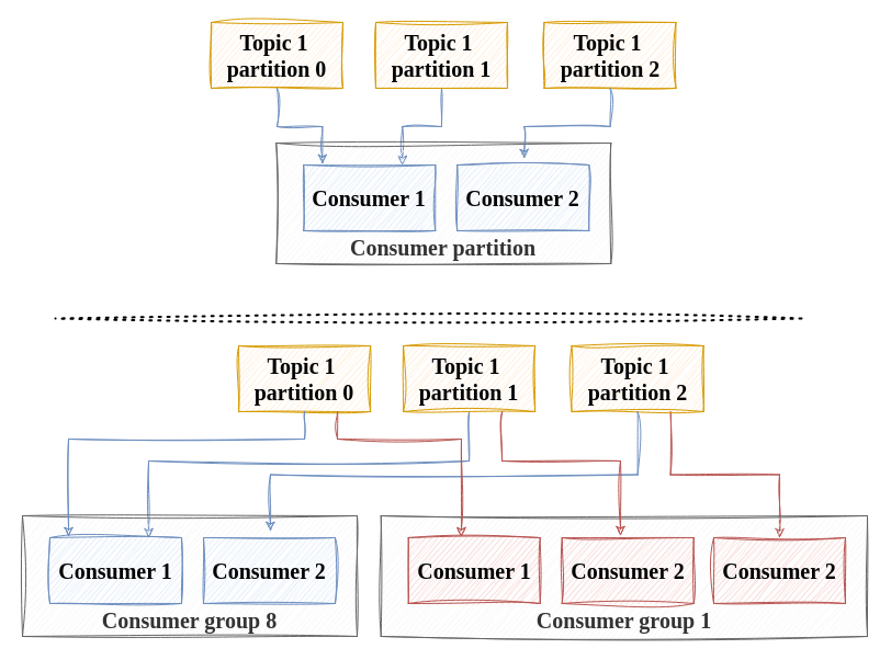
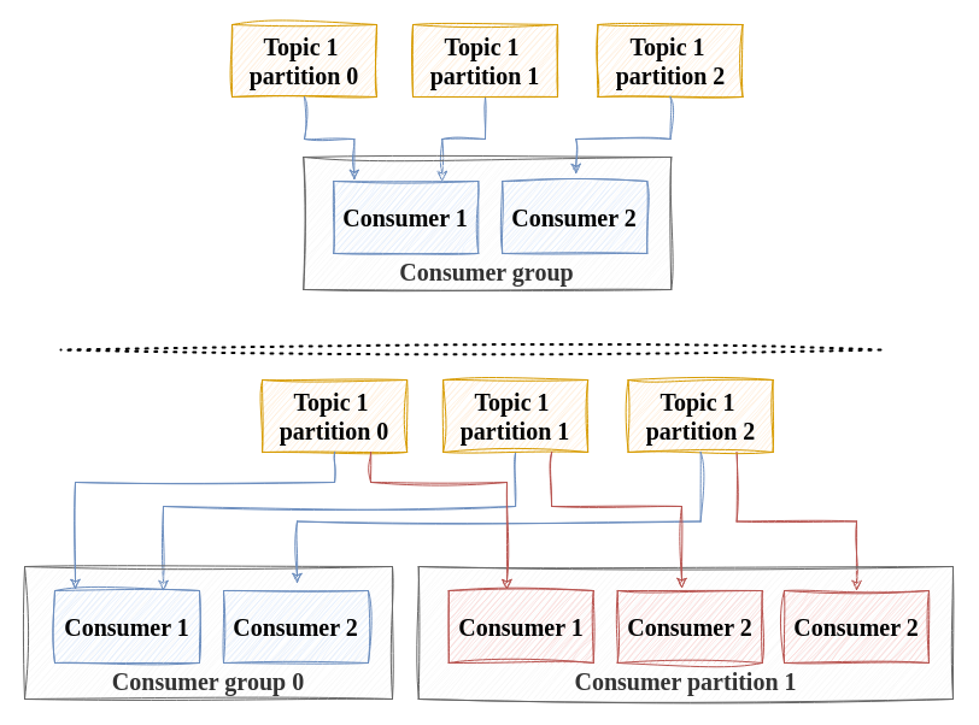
  <mxCell id="0" />
  <mxCell id="1" parent="0" />
  <mxCell id="2" value="Topic 1&amp;nbsp; partition 0" style="rounded=0;whiteSpace=wrap;html=1;sketch=1;hachureGap=4;jiggle=2;curveFitting=1;fontFamily=Architects Daughter;fontSource=https%3A%2F%2Ffonts.googleapis.com%2Fcss%3Ffamily%3DArchitects%2BDaughter;fontSize=20;fillColor=#ffe6cc;strokeColor=#d79b00;fontStyle=1" vertex="1" parent="1"><mxGeometry x="192" y="20" width="120" height="60" as="geometry" /></mxCell>
  <mxCell id="3" style="edgeStyle=orthogonalEdgeStyle;rounded=0;sketch=1;hachureGap=4;jiggle=2;curveFitting=1;orthogonalLoop=1;jettySize=auto;html=1;exitX=0.5;exitY=1;exitDx=0;exitDy=0;entryX=0.75;entryY=0;entryDx=0;entryDy=0;fontFamily=Architects Daughter;fontSource=https%3A%2F%2Ffonts.googleapis.com%2Fcss%3Ffamily%3DArchitects%2BDaughter;fontSize=16;fillColor=#dae8fc;strokeColor=#6c8ebf;" edge="1" parent="1" source="4" target="8"><mxGeometry relative="1" as="geometry" /></mxCell>
  <mxCell id="4" value="Topic 1&amp;nbsp; partition 1" style="rounded=0;whiteSpace=wrap;html=1;sketch=1;hachureGap=4;jiggle=2;curveFitting=1;fontFamily=Architects Daughter;fontSource=https%3A%2F%2Ffonts.googleapis.com%2Fcss%3Ffamily%3DArchitects%2BDaughter;fontSize=20;fillColor=#ffe6cc;strokeColor=#d79b00;fontStyle=1" vertex="1" parent="1"><mxGeometry x="342" y="20" width="120" height="60" as="geometry" /></mxCell>
  <mxCell id="5" value="Topic 1&amp;nbsp; partition 2" style="rounded=0;whiteSpace=wrap;html=1;sketch=1;hachureGap=4;jiggle=2;curveFitting=1;fontFamily=Architects Daughter;fontSource=https%3A%2F%2Ffonts.googleapis.com%2Fcss%3Ffamily%3DArchitects%2BDaughter;fontSize=20;fillColor=#ffe6cc;strokeColor=#d79b00;fontStyle=1" vertex="1" parent="1"><mxGeometry x="495.5" y="20" width="120" height="60" as="geometry" /></mxCell>
- <mxCell id="6" value="&lt;b&gt;Consumer partition&lt;/b&gt;" style="rounded=0;whiteSpace=wrap;html=1;sketch=1;hachureGap=4;jiggle=2;curveFitting=1;fontFamily=Architects Daughter;fontSource=https%3A%2F%2Ffonts.googleapis.com%2Fcss%3Ffamily%3DArchitects%2BDaughter;fontSize=20;verticalAlign=bottom;fillColor=#f5f5f5;fontColor=#333333;strokeColor=#666666;" vertex="1" parent="1"><mxGeometry x="251.25" y="130" width="305" height="110" as="geometry" /></mxCell>
+ <mxCell id="6" value="&lt;b&gt;Consumer group&lt;/b&gt;" style="rounded=0;whiteSpace=wrap;html=1;sketch=1;hachureGap=4;jiggle=2;curveFitting=1;fontFamily=Architects Daughter;fontSource=https%3A%2F%2Ffonts.googleapis.com%2Fcss%3Ffamily%3DArchitects%2BDaughter;fontSize=20;verticalAlign=bottom;fillColor=#f5f5f5;fontColor=#333333;strokeColor=#666666;" vertex="1" parent="1"><mxGeometry x="251.25" y="130" width="305" height="110" as="geometry" /></mxCell>
  <mxCell id="7" value="Consumer 2" style="rounded=0;whiteSpace=wrap;html=1;sketch=1;hachureGap=4;jiggle=2;curveFitting=1;fontFamily=Architects Daughter;fontSource=https%3A%2F%2Ffonts.googleapis.com%2Fcss%3Ffamily%3DArchitects%2BDaughter;fontSize=20;fontStyle=1;fillColor=#dae8fc;strokeColor=#6c8ebf;" vertex="1" parent="1"><mxGeometry x="416.25" y="150" width="120" height="60" as="geometry" /></mxCell>
  <mxCell id="8" value="Consumer 1" style="rounded=0;whiteSpace=wrap;html=1;sketch=1;hachureGap=4;jiggle=2;curveFitting=1;fontFamily=Architects Daughter;fontSource=https%3A%2F%2Ffonts.googleapis.com%2Fcss%3Ffamily%3DArchitects%2BDaughter;fontSize=20;fontStyle=1;fillColor=#dae8fc;strokeColor=#6c8ebf;" vertex="1" parent="1"><mxGeometry x="276.25" y="150" width="120" height="60" as="geometry" /></mxCell>
  <mxCell id="9" style="edgeStyle=orthogonalEdgeStyle;rounded=0;sketch=1;hachureGap=4;jiggle=2;curveFitting=1;orthogonalLoop=1;jettySize=auto;html=1;exitX=0.5;exitY=1;exitDx=0;exitDy=0;entryX=0.142;entryY=-0.017;entryDx=0;entryDy=0;entryPerimeter=0;fontFamily=Architects Daughter;fontSource=https%3A%2F%2Ffonts.googleapis.com%2Fcss%3Ffamily%3DArchitects%2BDaughter;fontSize=16;fillColor=#dae8fc;strokeColor=#6c8ebf;" edge="1" parent="1" source="2" target="8"><mxGeometry relative="1" as="geometry" /></mxCell>
  <mxCell id="10" style="edgeStyle=orthogonalEdgeStyle;rounded=0;sketch=1;hachureGap=4;jiggle=2;curveFitting=1;orthogonalLoop=1;jettySize=auto;html=1;exitX=0.5;exitY=1;exitDx=0;exitDy=0;entryX=0.508;entryY=-0.1;entryDx=0;entryDy=0;entryPerimeter=0;fontFamily=Architects Daughter;fontSource=https%3A%2F%2Ffonts.googleapis.com%2Fcss%3Ffamily%3DArchitects%2BDaughter;fontSize=16;fillColor=#dae8fc;strokeColor=#6c8ebf;" edge="1" parent="1" source="5" target="7"><mxGeometry relative="1" as="geometry" /></mxCell>
  <mxCell id="11" value="Topic 1&amp;nbsp; partition 0" style="rounded=0;whiteSpace=wrap;html=1;sketch=1;hachureGap=4;jiggle=2;curveFitting=1;fontFamily=Architects Daughter;fontSource=https%3A%2F%2Ffonts.googleapis.com%2Fcss%3Ffamily%3DArchitects%2BDaughter;fontSize=20;fillColor=#ffe6cc;strokeColor=#d79b00;fontStyle=1" vertex="1" parent="1"><mxGeometry x="217.13" y="315" width="120" height="60" as="geometry" /></mxCell>
  <mxCell id="12" style="edgeStyle=orthogonalEdgeStyle;rounded=0;sketch=1;hachureGap=4;jiggle=2;curveFitting=1;orthogonalLoop=1;jettySize=auto;html=1;exitX=0.5;exitY=1;exitDx=0;exitDy=0;entryX=0.75;entryY=0;entryDx=0;entryDy=0;fontFamily=Architects Daughter;fontSource=https%3A%2F%2Ffonts.googleapis.com%2Fcss%3Ffamily%3DArchitects%2BDaughter;fontSize=16;fillColor=#dae8fc;strokeColor=#6c8ebf;" edge="1" parent="1" source="13" target="18"><mxGeometry relative="1" as="geometry"><Array as="points"><mxPoint x="427" y="420" /><mxPoint x="135" y="420" /></Array></mxGeometry></mxCell>
  <mxCell id="13" value="Topic 1&amp;nbsp; partition 1" style="rounded=0;whiteSpace=wrap;html=1;sketch=1;hachureGap=4;jiggle=2;curveFitting=1;fontFamily=Architects Daughter;fontSource=https%3A%2F%2Ffonts.googleapis.com%2Fcss%3Ffamily%3DArchitects%2BDaughter;fontSize=20;fillColor=#ffe6cc;strokeColor=#d79b00;fontStyle=1" vertex="1" parent="1"><mxGeometry x="367.13" y="315" width="120" height="60" as="geometry" /></mxCell>
  <mxCell id="14" style="edgeStyle=orthogonalEdgeStyle;rounded=0;sketch=1;hachureGap=4;jiggle=2;curveFitting=1;orthogonalLoop=1;jettySize=auto;html=1;exitX=0.75;exitY=1;exitDx=0;exitDy=0;entryX=0.5;entryY=0;entryDx=0;entryDy=0;fontFamily=Architects Daughter;fontSource=https%3A%2F%2Ffonts.googleapis.com%2Fcss%3Ffamily%3DArchitects%2BDaughter;fontSize=16;fillColor=#f8cecc;strokeColor=#b85450;" edge="1" parent="1" source="15" target="24"><mxGeometry relative="1" as="geometry" /></mxCell>
  <mxCell id="15" value="Topic 1&amp;nbsp; partition 2" style="rounded=0;whiteSpace=wrap;html=1;sketch=1;hachureGap=4;jiggle=2;curveFitting=1;fontFamily=Architects Daughter;fontSource=https%3A%2F%2Ffonts.googleapis.com%2Fcss%3Ffamily%3DArchitects%2BDaughter;fontSize=20;fillColor=#ffe6cc;strokeColor=#d79b00;fontStyle=1" vertex="1" parent="1"><mxGeometry x="520.63" y="315" width="120" height="60" as="geometry" /></mxCell>
- <mxCell id="16" value="&lt;b&gt;Consumer group 8&lt;/b&gt;" style="rounded=0;whiteSpace=wrap;html=1;sketch=1;hachureGap=4;jiggle=2;curveFitting=1;fontFamily=Architects Daughter;fontSource=https%3A%2F%2Ffonts.googleapis.com%2Fcss%3Ffamily%3DArchitects%2BDaughter;fontSize=20;verticalAlign=bottom;fillColor=#f5f5f5;fontColor=#333333;strokeColor=#666666;" vertex="1" parent="1"><mxGeometry x="20" y="470" width="305" height="110" as="geometry" /></mxCell>
+ <mxCell id="16" value="&lt;b&gt;Consumer group 0&lt;/b&gt;" style="rounded=0;whiteSpace=wrap;html=1;sketch=1;hachureGap=4;jiggle=2;curveFitting=1;fontFamily=Architects Daughter;fontSource=https%3A%2F%2Ffonts.googleapis.com%2Fcss%3Ffamily%3DArchitects%2BDaughter;fontSize=20;verticalAlign=bottom;fillColor=#f5f5f5;fontColor=#333333;strokeColor=#666666;" vertex="1" parent="1"><mxGeometry x="20" y="470" width="305" height="110" as="geometry" /></mxCell>
  <mxCell id="17" value="Consumer 2" style="rounded=0;whiteSpace=wrap;html=1;sketch=1;hachureGap=4;jiggle=2;curveFitting=1;fontFamily=Architects Daughter;fontSource=https%3A%2F%2Ffonts.googleapis.com%2Fcss%3Ffamily%3DArchitects%2BDaughter;fontSize=20;fontStyle=1;fillColor=#dae8fc;strokeColor=#6c8ebf;" vertex="1" parent="1"><mxGeometry x="185" y="490" width="120" height="60" as="geometry" /></mxCell>
  <mxCell id="18" value="Consumer 1" style="rounded=0;whiteSpace=wrap;html=1;sketch=1;hachureGap=4;jiggle=2;curveFitting=1;fontFamily=Architects Daughter;fontSource=https%3A%2F%2Ffonts.googleapis.com%2Fcss%3Ffamily%3DArchitects%2BDaughter;fontSize=20;fontStyle=1;fillColor=#dae8fc;strokeColor=#6c8ebf;" vertex="1" parent="1"><mxGeometry x="45" y="490" width="120" height="60" as="geometry" /></mxCell>
  <mxCell id="19" style="edgeStyle=orthogonalEdgeStyle;rounded=0;sketch=1;hachureGap=4;jiggle=2;curveFitting=1;orthogonalLoop=1;jettySize=auto;html=1;exitX=0.5;exitY=1;exitDx=0;exitDy=0;entryX=0.142;entryY=-0.017;entryDx=0;entryDy=0;entryPerimeter=0;fontFamily=Architects Daughter;fontSource=https%3A%2F%2Ffonts.googleapis.com%2Fcss%3Ffamily%3DArchitects%2BDaughter;fontSize=16;fillColor=#dae8fc;strokeColor=#6c8ebf;" edge="1" parent="1" source="11" target="18"><mxGeometry relative="1" as="geometry"><Array as="points"><mxPoint x="277" y="400" /><mxPoint x="62" y="400" /></Array></mxGeometry></mxCell>
  <mxCell id="20" style="edgeStyle=orthogonalEdgeStyle;rounded=0;sketch=1;hachureGap=4;jiggle=2;curveFitting=1;orthogonalLoop=1;jettySize=auto;html=1;exitX=0.5;exitY=1;exitDx=0;exitDy=0;entryX=0.508;entryY=-0.1;entryDx=0;entryDy=0;entryPerimeter=0;fontFamily=Architects Daughter;fontSource=https%3A%2F%2Ffonts.googleapis.com%2Fcss%3Ffamily%3DArchitects%2BDaughter;fontSize=16;fillColor=#dae8fc;strokeColor=#6c8ebf;" edge="1" parent="1" source="15" target="17"><mxGeometry relative="1" as="geometry" /></mxCell>
- <mxCell id="21" value="&lt;b&gt;Consumer group 1&lt;/b&gt;" style="rounded=0;whiteSpace=wrap;html=1;sketch=1;hachureGap=4;jiggle=2;curveFitting=1;fontFamily=Architects Daughter;fontSource=https%3A%2F%2Ffonts.googleapis.com%2Fcss%3Ffamily%3DArchitects%2BDaughter;fontSize=20;verticalAlign=bottom;fillColor=#f5f5f5;fontColor=#333333;strokeColor=#666666;" vertex="1" parent="1"><mxGeometry x="346.75" y="470" width="443.25" height="110" as="geometry" /></mxCell>
+ <mxCell id="21" value="&lt;b&gt;Consumer partition 1&lt;/b&gt;" style="rounded=0;whiteSpace=wrap;html=1;sketch=1;hachureGap=4;jiggle=2;curveFitting=1;fontFamily=Architects Daughter;fontSource=https%3A%2F%2Ffonts.googleapis.com%2Fcss%3Ffamily%3DArchitects%2BDaughter;fontSize=20;verticalAlign=bottom;fillColor=#f5f5f5;fontColor=#333333;strokeColor=#666666;" vertex="1" parent="1"><mxGeometry x="346.75" y="470" width="443.25" height="110" as="geometry" /></mxCell>
  <mxCell id="22" value="Consumer 2" style="rounded=0;whiteSpace=wrap;html=1;sketch=1;hachureGap=4;jiggle=2;curveFitting=1;fontFamily=Architects Daughter;fontSource=https%3A%2F%2Ffonts.googleapis.com%2Fcss%3Ffamily%3DArchitects%2BDaughter;fontSize=20;fontStyle=1;fillColor=#f8cecc;strokeColor=#b85450;" vertex="1" parent="1"><mxGeometry x="511.75" y="490" width="120" height="60" as="geometry" /></mxCell>
  <mxCell id="23" value="Consumer 1" style="rounded=0;whiteSpace=wrap;html=1;sketch=1;hachureGap=4;jiggle=2;curveFitting=1;fontFamily=Architects Daughter;fontSource=https%3A%2F%2Ffonts.googleapis.com%2Fcss%3Ffamily%3DArchitects%2BDaughter;fontSize=20;fontStyle=1;fillColor=#f8cecc;strokeColor=#b85450;" vertex="1" parent="1"><mxGeometry x="371.75" y="490" width="120" height="60" as="geometry" /></mxCell>
  <mxCell id="24" value="Consumer 2" style="rounded=0;whiteSpace=wrap;html=1;sketch=1;hachureGap=4;jiggle=2;curveFitting=1;fontFamily=Architects Daughter;fontSource=https%3A%2F%2Ffonts.googleapis.com%2Fcss%3Ffamily%3DArchitects%2BDaughter;fontSize=20;fontStyle=1;fillColor=#f8cecc;strokeColor=#b85450;" vertex="1" parent="1"><mxGeometry x="650" y="490" width="120" height="60" as="geometry" /></mxCell>
  <mxCell id="25" style="edgeStyle=orthogonalEdgeStyle;rounded=0;sketch=1;hachureGap=4;jiggle=2;curveFitting=1;orthogonalLoop=1;jettySize=auto;html=1;exitX=0.75;exitY=1;exitDx=0;exitDy=0;entryX=0.402;entryY=-0.017;entryDx=0;entryDy=0;entryPerimeter=0;fontFamily=Architects Daughter;fontSource=https%3A%2F%2Ffonts.googleapis.com%2Fcss%3Ffamily%3DArchitects%2BDaughter;fontSize=16;fillColor=#f8cecc;strokeColor=#b85450;" edge="1" parent="1" source="11" target="23"><mxGeometry relative="1" as="geometry"><Array as="points"><mxPoint x="307" y="400" /><mxPoint x="420" y="400" /></Array></mxGeometry></mxCell>
  <mxCell id="26" style="edgeStyle=orthogonalEdgeStyle;rounded=0;sketch=1;hachureGap=4;jiggle=2;curveFitting=1;orthogonalLoop=1;jettySize=auto;html=1;exitX=0.75;exitY=1;exitDx=0;exitDy=0;entryX=0.444;entryY=-0.033;entryDx=0;entryDy=0;entryPerimeter=0;fontFamily=Architects Daughter;fontSource=https%3A%2F%2Ffonts.googleapis.com%2Fcss%3Ffamily%3DArchitects%2BDaughter;fontSize=16;fillColor=#f8cecc;strokeColor=#b85450;" edge="1" parent="1" source="13" target="22"><mxGeometry relative="1" as="geometry"><Array as="points"><mxPoint x="457" y="420" /><mxPoint x="565" y="420" /></Array></mxGeometry></mxCell>
  <mxCell id="27" value="" style="endArrow=none;dashed=1;html=1;dashPattern=1 3;strokeWidth=2;rounded=0;sketch=1;hachureGap=4;jiggle=2;curveFitting=1;fontFamily=Architects Daughter;fontSource=https%3A%2F%2Ffonts.googleapis.com%2Fcss%3Ffamily%3DArchitects%2BDaughter;fontSize=16;" edge="1" parent="1"><mxGeometry width="50" height="50" relative="1" as="geometry"><mxPoint x="730" y="290" as="sourcePoint" /><mxPoint x="50" y="290" as="targetPoint" /></mxGeometry></mxCell>
